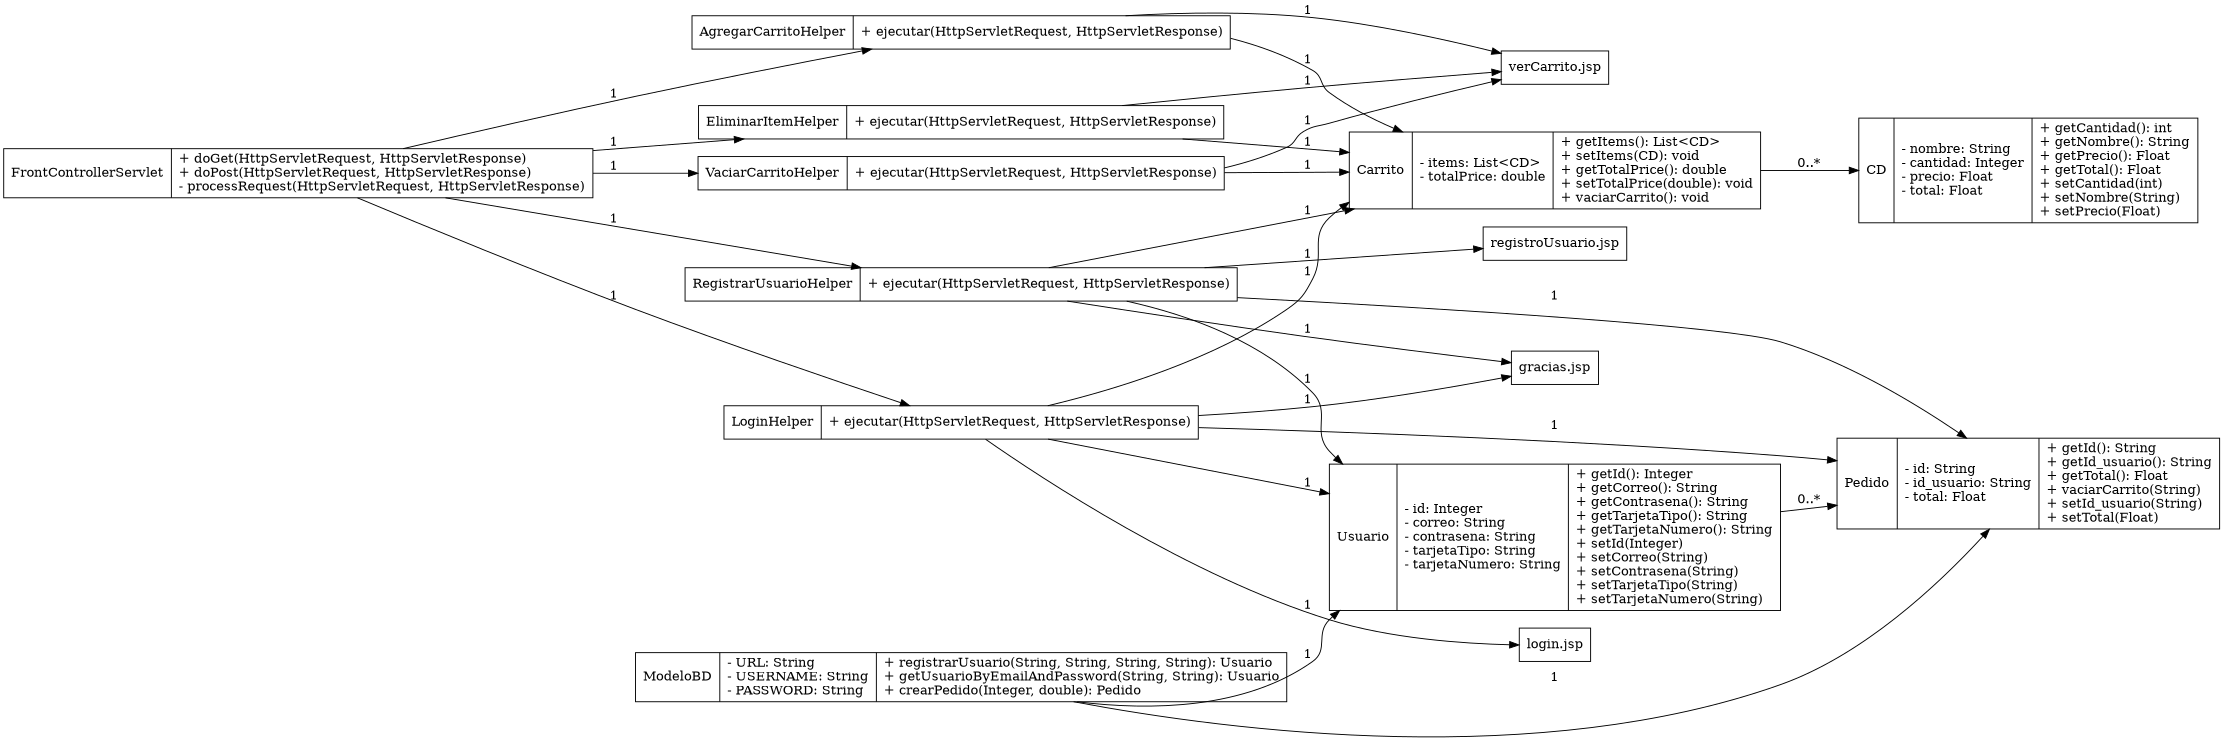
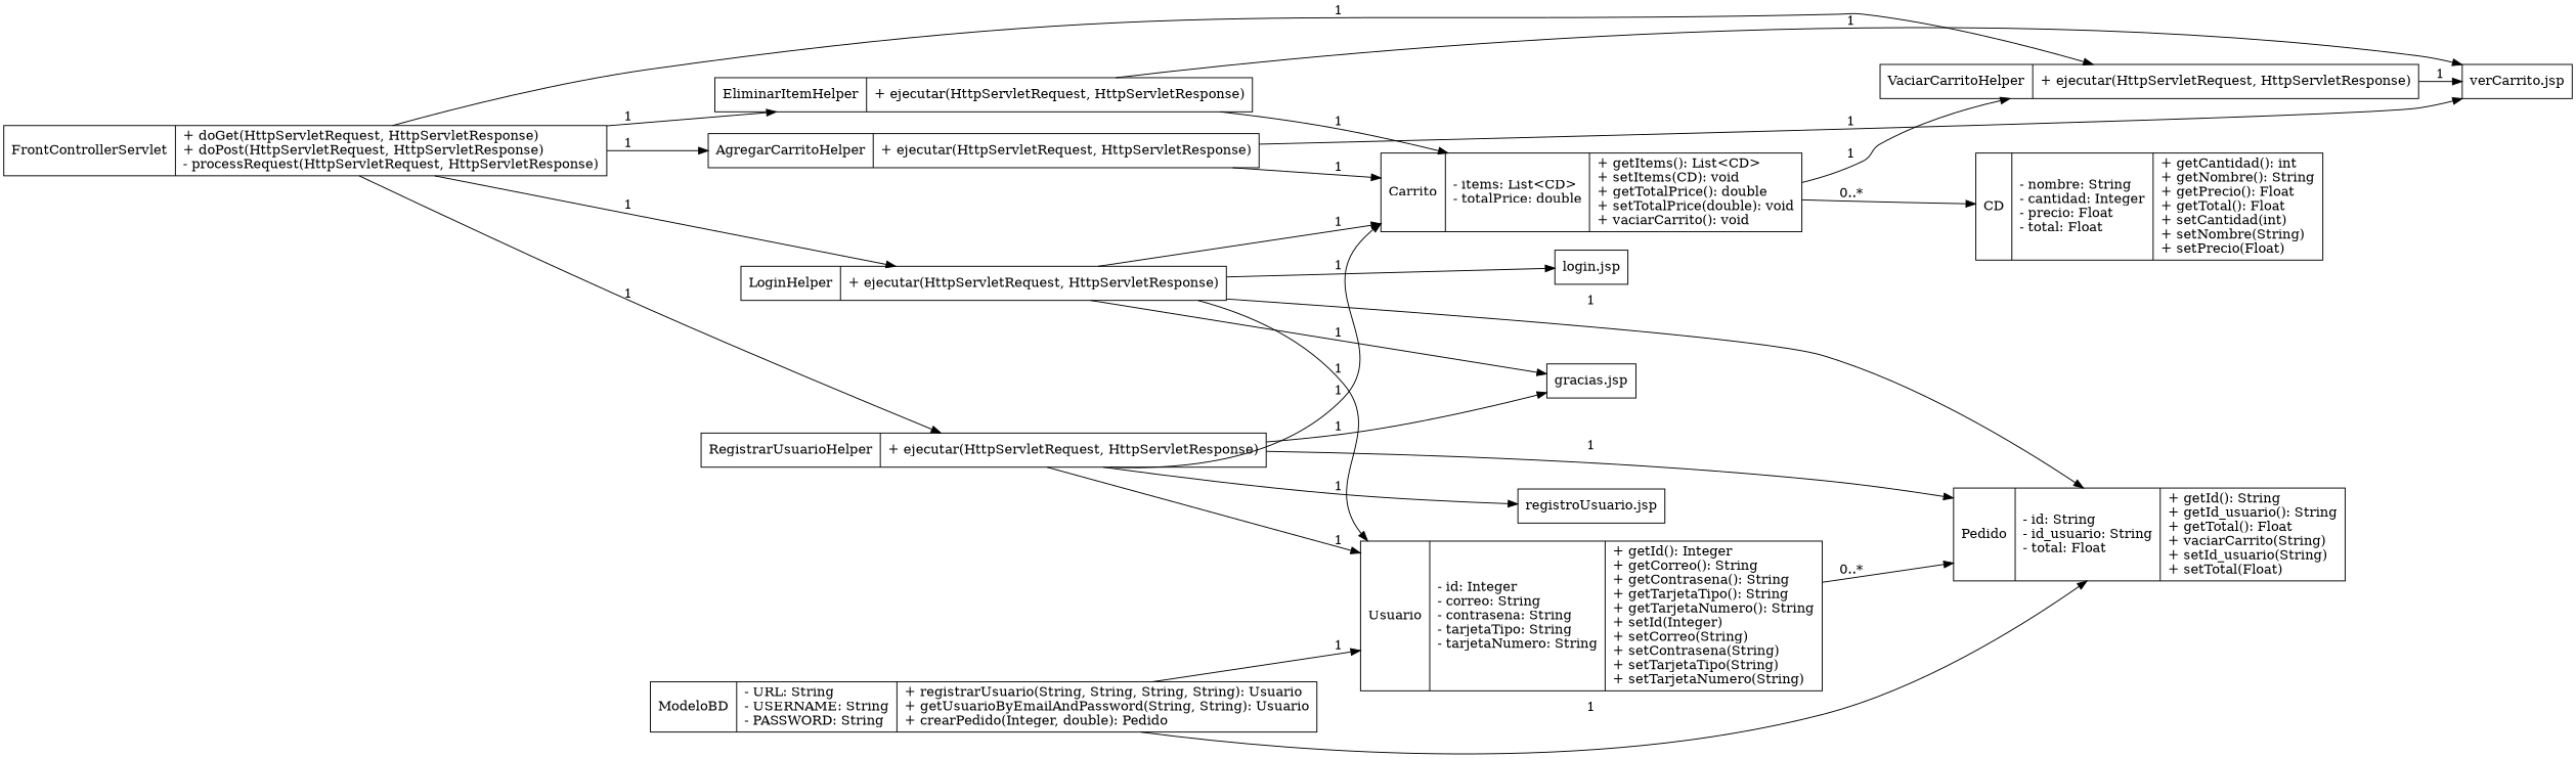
  digraph {
    rankdir=LR
    node [shape=record]
    n1 [label="{FrontControllerServlet | + doGet(HttpServletRequest, HttpServletResponse)\l+ doPost(HttpServletRequest, HttpServletResponse)\l- processRequest(HttpServletRequest, HttpServletResponse)\l}"]
    n2 [label="{AgregarCarritoHelper | + ejecutar(HttpServletRequest, HttpServletResponse)\l}"]
    n3 [label="{EliminarItemHelper | + ejecutar(HttpServletRequest, HttpServletResponse)\l}"]
    n4 [label="{LoginHelper | + ejecutar(HttpServletRequest, HttpServletResponse)\l}"]
    n5 [label="{RegistrarUsuarioHelper | + ejecutar(HttpServletRequest, HttpServletResponse)\l}"]
    n6 [label="{VaciarCarritoHelper | + ejecutar(HttpServletRequest, HttpServletResponse)\l}"]
    n7 [label="{Carrito | - items: List\<CD\>\l- totalPrice: double\l| + getItems(): List\<CD\>\l+ setItems(CD): void\l+ getTotalPrice(): double\l+ setTotalPrice(double): void\l+ vaciarCarrito(): void\l}"]
    "verCarrito.jsp"
    n9 [label="{Usuario | - id: Integer\l- correo: String\l- contrasena: String\l- tarjetaTipo: String\l- tarjetaNumero: String\l| + getId(): Integer\l+ getCorreo(): String\l+ getContrasena(): String\l+ getTarjetaTipo(): String\l+ getTarjetaNumero(): String\l+ setId(Integer)\l+ setCorreo(String)\l+ setContrasena(String)\l+ setTarjetaTipo(String)\l+ setTarjetaNumero(String)\l}"]
    n10 [label="{Pedido | - id: String\l- id_usuario: String\l- total: Float\l| + getId(): String\l+ getId_usuario(): String\l+ getTotal(): Float\l+ vaciarCarrito(String)\l+ setId_usuario(String)\l+ setTotal(Float)\l}"]
    "gracias.jsp"
    "login.jsp"
    "registroUsuario.jsp"
    n14 [label="{CD | - nombre: String\l- cantidad: Integer\l- precio: Float\l- total: Float\l| + getCantidad(): int\l+ getNombre(): String\l+ getPrecio(): Float\l+ getTotal(): Float\l+ setCantidad(int)\l+ setNombre(String)\l+ setPrecio(Float)\l}"]
    n15 [label="{ModeloBD | - URL: String\l- USERNAME: String\l- PASSWORD: String\l| + registrarUsuario(String, String, String, String): Usuario\l+ getUsuarioByEmailAndPassword(String, String): Usuario\l+ crearPedido(Integer, double): Pedido\l}"]
    n1 -> n2 [label=1]
    n1 -> n3 [label=1]
    n1 -> n4 [label=1]
    n1 -> n5 [label=1]
    n1 -> n6 [label=1]
    n2 -> n7 [label=1]
    n2 -> "verCarrito.jsp" [label=1]
    n3 -> n7 [label=1]
    n3 -> "verCarrito.jsp" [label=1]
    n4 -> n7 [label=1]
    n4 -> n9 [label=1]
    n4 -> n10 [label=1]
    n4 -> "gracias.jsp" [label=1]
    n4 -> "login.jsp" [label=1]
    n5 -> n7 [label=1]
    n5 -> n9 [label=1]
    n5 -> n10 [label=1]
    n5 -> "gracias.jsp" [label=1]
    n5 -> "registroUsuario.jsp" [label=1]
-   n6 -> n7 [label=1]
+   n7 -> n6 [label=1]
    n6 -> "verCarrito.jsp" [label=1]
    n7 -> n14 [label="0..*"]
    n9 -> n10 [label="0..*"]
    n15 -> n9 [label=1]
    n15 -> n10 [label=1]
  }
